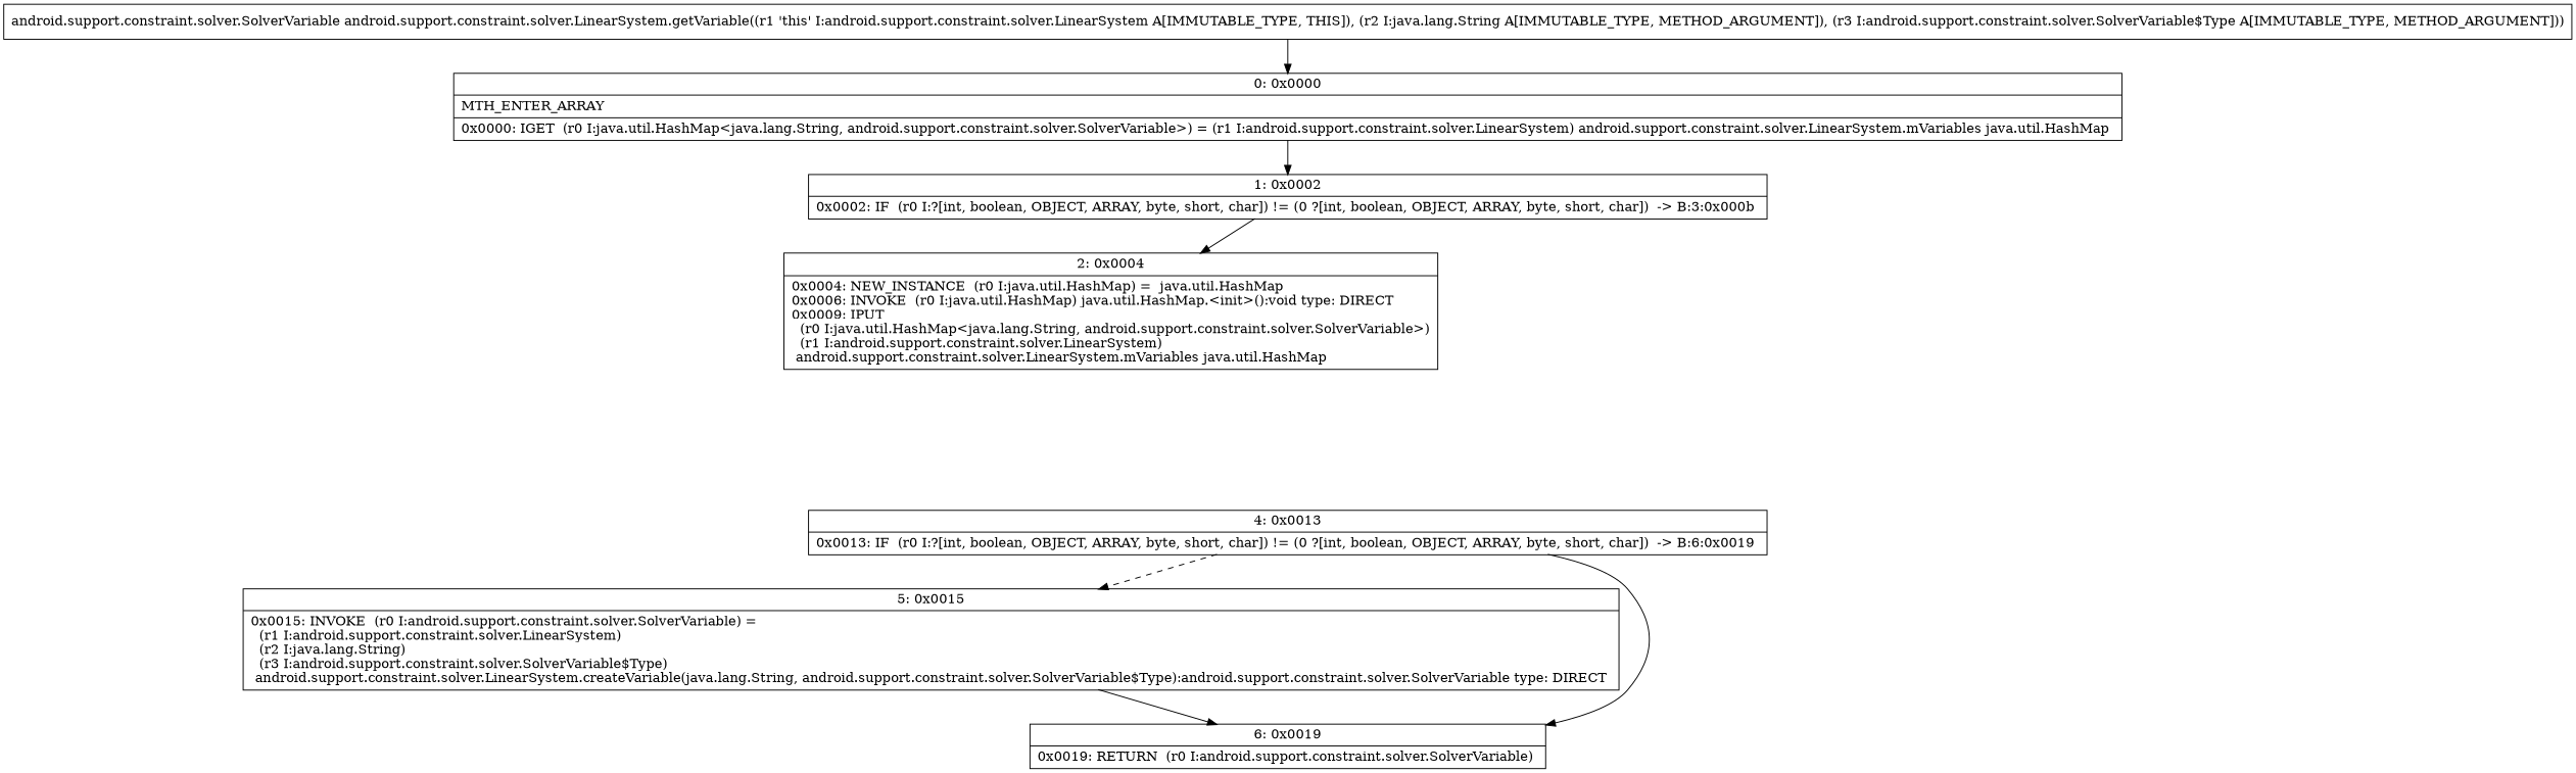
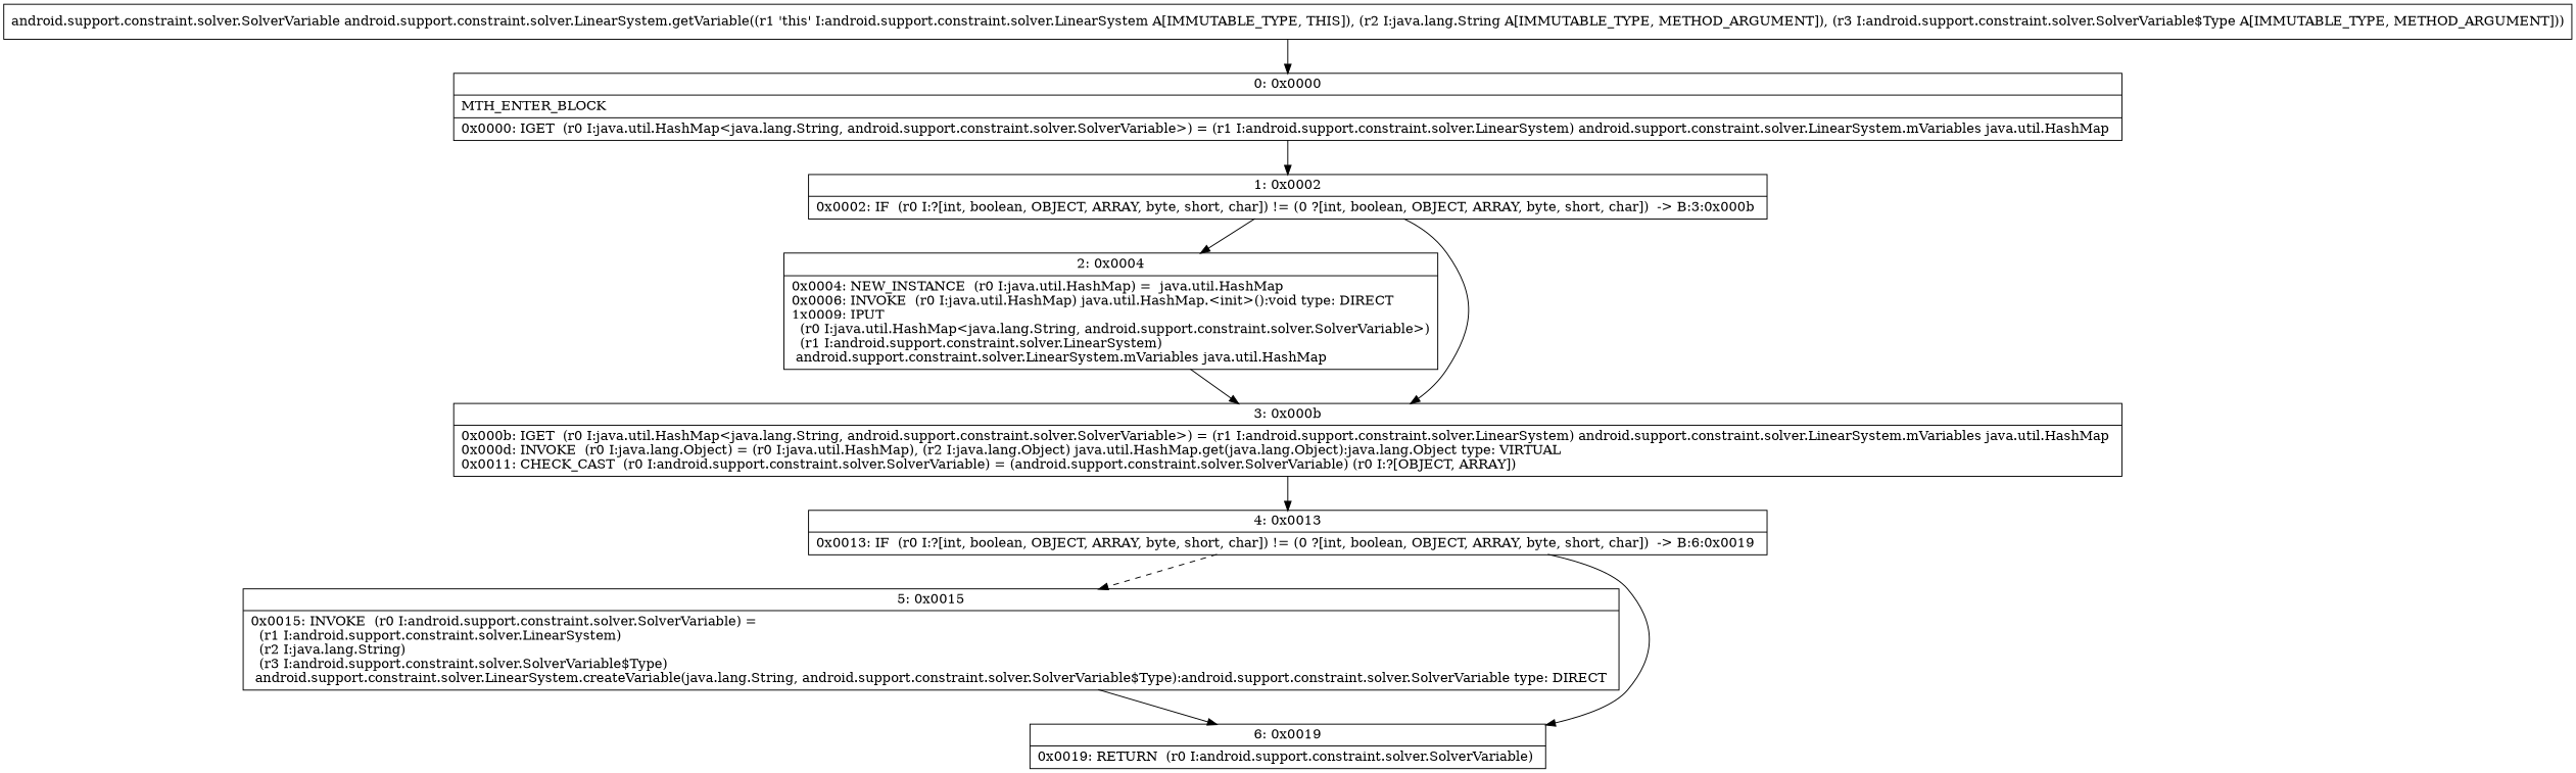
  digraph {
    node [shape=record]
-   n1 [label="{0\:\ 0x0000|MTH_ENTER_ARRAY\l|0x0000: IGET  (r0 I:java.util.HashMap\<java.lang.String, android.support.constraint.solver.SolverVariable\>) = (r1 I:android.support.constraint.solver.LinearSystem) android.support.constraint.solver.LinearSystem.mVariables java.util.HashMap \l}"]
+   n1 [label="{0\:\ 0x0000|MTH_ENTER_BLOCK\l|0x0000: IGET  (r0 I:java.util.HashMap\<java.lang.String, android.support.constraint.solver.SolverVariable\>) = (r1 I:android.support.constraint.solver.LinearSystem) android.support.constraint.solver.LinearSystem.mVariables java.util.HashMap \l}"]
    n2 [label="{1\:\ 0x0002|0x0002: IF  (r0 I:?[int, boolean, OBJECT, ARRAY, byte, short, char]) != (0 ?[int, boolean, OBJECT, ARRAY, byte, short, char])  \-\> B:3:0x000b \l}"]
-   n3 [label="{2\:\ 0x0004|0x0004: NEW_INSTANCE  (r0 I:java.util.HashMap) =  java.util.HashMap \l0x0006: INVOKE  (r0 I:java.util.HashMap) java.util.HashMap.\<init\>():void type: DIRECT \l0x0009: IPUT  \l  (r0 I:java.util.HashMap\<java.lang.String, android.support.constraint.solver.SolverVariable\>)\l  (r1 I:android.support.constraint.solver.LinearSystem)\l android.support.constraint.solver.LinearSystem.mVariables java.util.HashMap \l}"]
+   n3 [label="{2\:\ 0x0004|0x0004: NEW_INSTANCE  (r0 I:java.util.HashMap) =  java.util.HashMap \l0x0006: INVOKE  (r0 I:java.util.HashMap) java.util.HashMap.\<init\>():void type: DIRECT \l1x0009: IPUT  \l  (r0 I:java.util.HashMap\<java.lang.String, android.support.constraint.solver.SolverVariable\>)\l  (r1 I:android.support.constraint.solver.LinearSystem)\l android.support.constraint.solver.LinearSystem.mVariables java.util.HashMap \l}"]
+   n4 [label="{3\:\ 0x000b|0x000b: IGET  (r0 I:java.util.HashMap\<java.lang.String, android.support.constraint.solver.SolverVariable\>) = (r1 I:android.support.constraint.solver.LinearSystem) android.support.constraint.solver.LinearSystem.mVariables java.util.HashMap \l0x000d: INVOKE  (r0 I:java.lang.Object) = (r0 I:java.util.HashMap), (r2 I:java.lang.Object) java.util.HashMap.get(java.lang.Object):java.lang.Object type: VIRTUAL \l0x0011: CHECK_CAST  (r0 I:android.support.constraint.solver.SolverVariable) = (android.support.constraint.solver.SolverVariable) (r0 I:?[OBJECT, ARRAY]) \l}"]
    n5 [label="{4\:\ 0x0013|0x0013: IF  (r0 I:?[int, boolean, OBJECT, ARRAY, byte, short, char]) != (0 ?[int, boolean, OBJECT, ARRAY, byte, short, char])  \-\> B:6:0x0019 \l}"]
    n6 [label="{5\:\ 0x0015|0x0015: INVOKE  (r0 I:android.support.constraint.solver.SolverVariable) = \l  (r1 I:android.support.constraint.solver.LinearSystem)\l  (r2 I:java.lang.String)\l  (r3 I:android.support.constraint.solver.SolverVariable$Type)\l android.support.constraint.solver.LinearSystem.createVariable(java.lang.String, android.support.constraint.solver.SolverVariable$Type):android.support.constraint.solver.SolverVariable type: DIRECT \l}"]
    n7 [label="{6\:\ 0x0019|0x0019: RETURN  (r0 I:android.support.constraint.solver.SolverVariable) \l}"]
    n8 [label="{android.support.constraint.solver.SolverVariable android.support.constraint.solver.LinearSystem.getVariable((r1 'this' I:android.support.constraint.solver.LinearSystem A[IMMUTABLE_TYPE, THIS]), (r2 I:java.lang.String A[IMMUTABLE_TYPE, METHOD_ARGUMENT]), (r3 I:android.support.constraint.solver.SolverVariable$Type A[IMMUTABLE_TYPE, METHOD_ARGUMENT])) }"]
    n1 -> n2
    n2 -> n3 [style=solid]
+   n2 -> n4
+   n3 -> n4
+   n4 -> n5
    n5 -> n6 [style=dashed]
    n5 -> n7
    n6 -> n7
    n8 -> n1
  }
